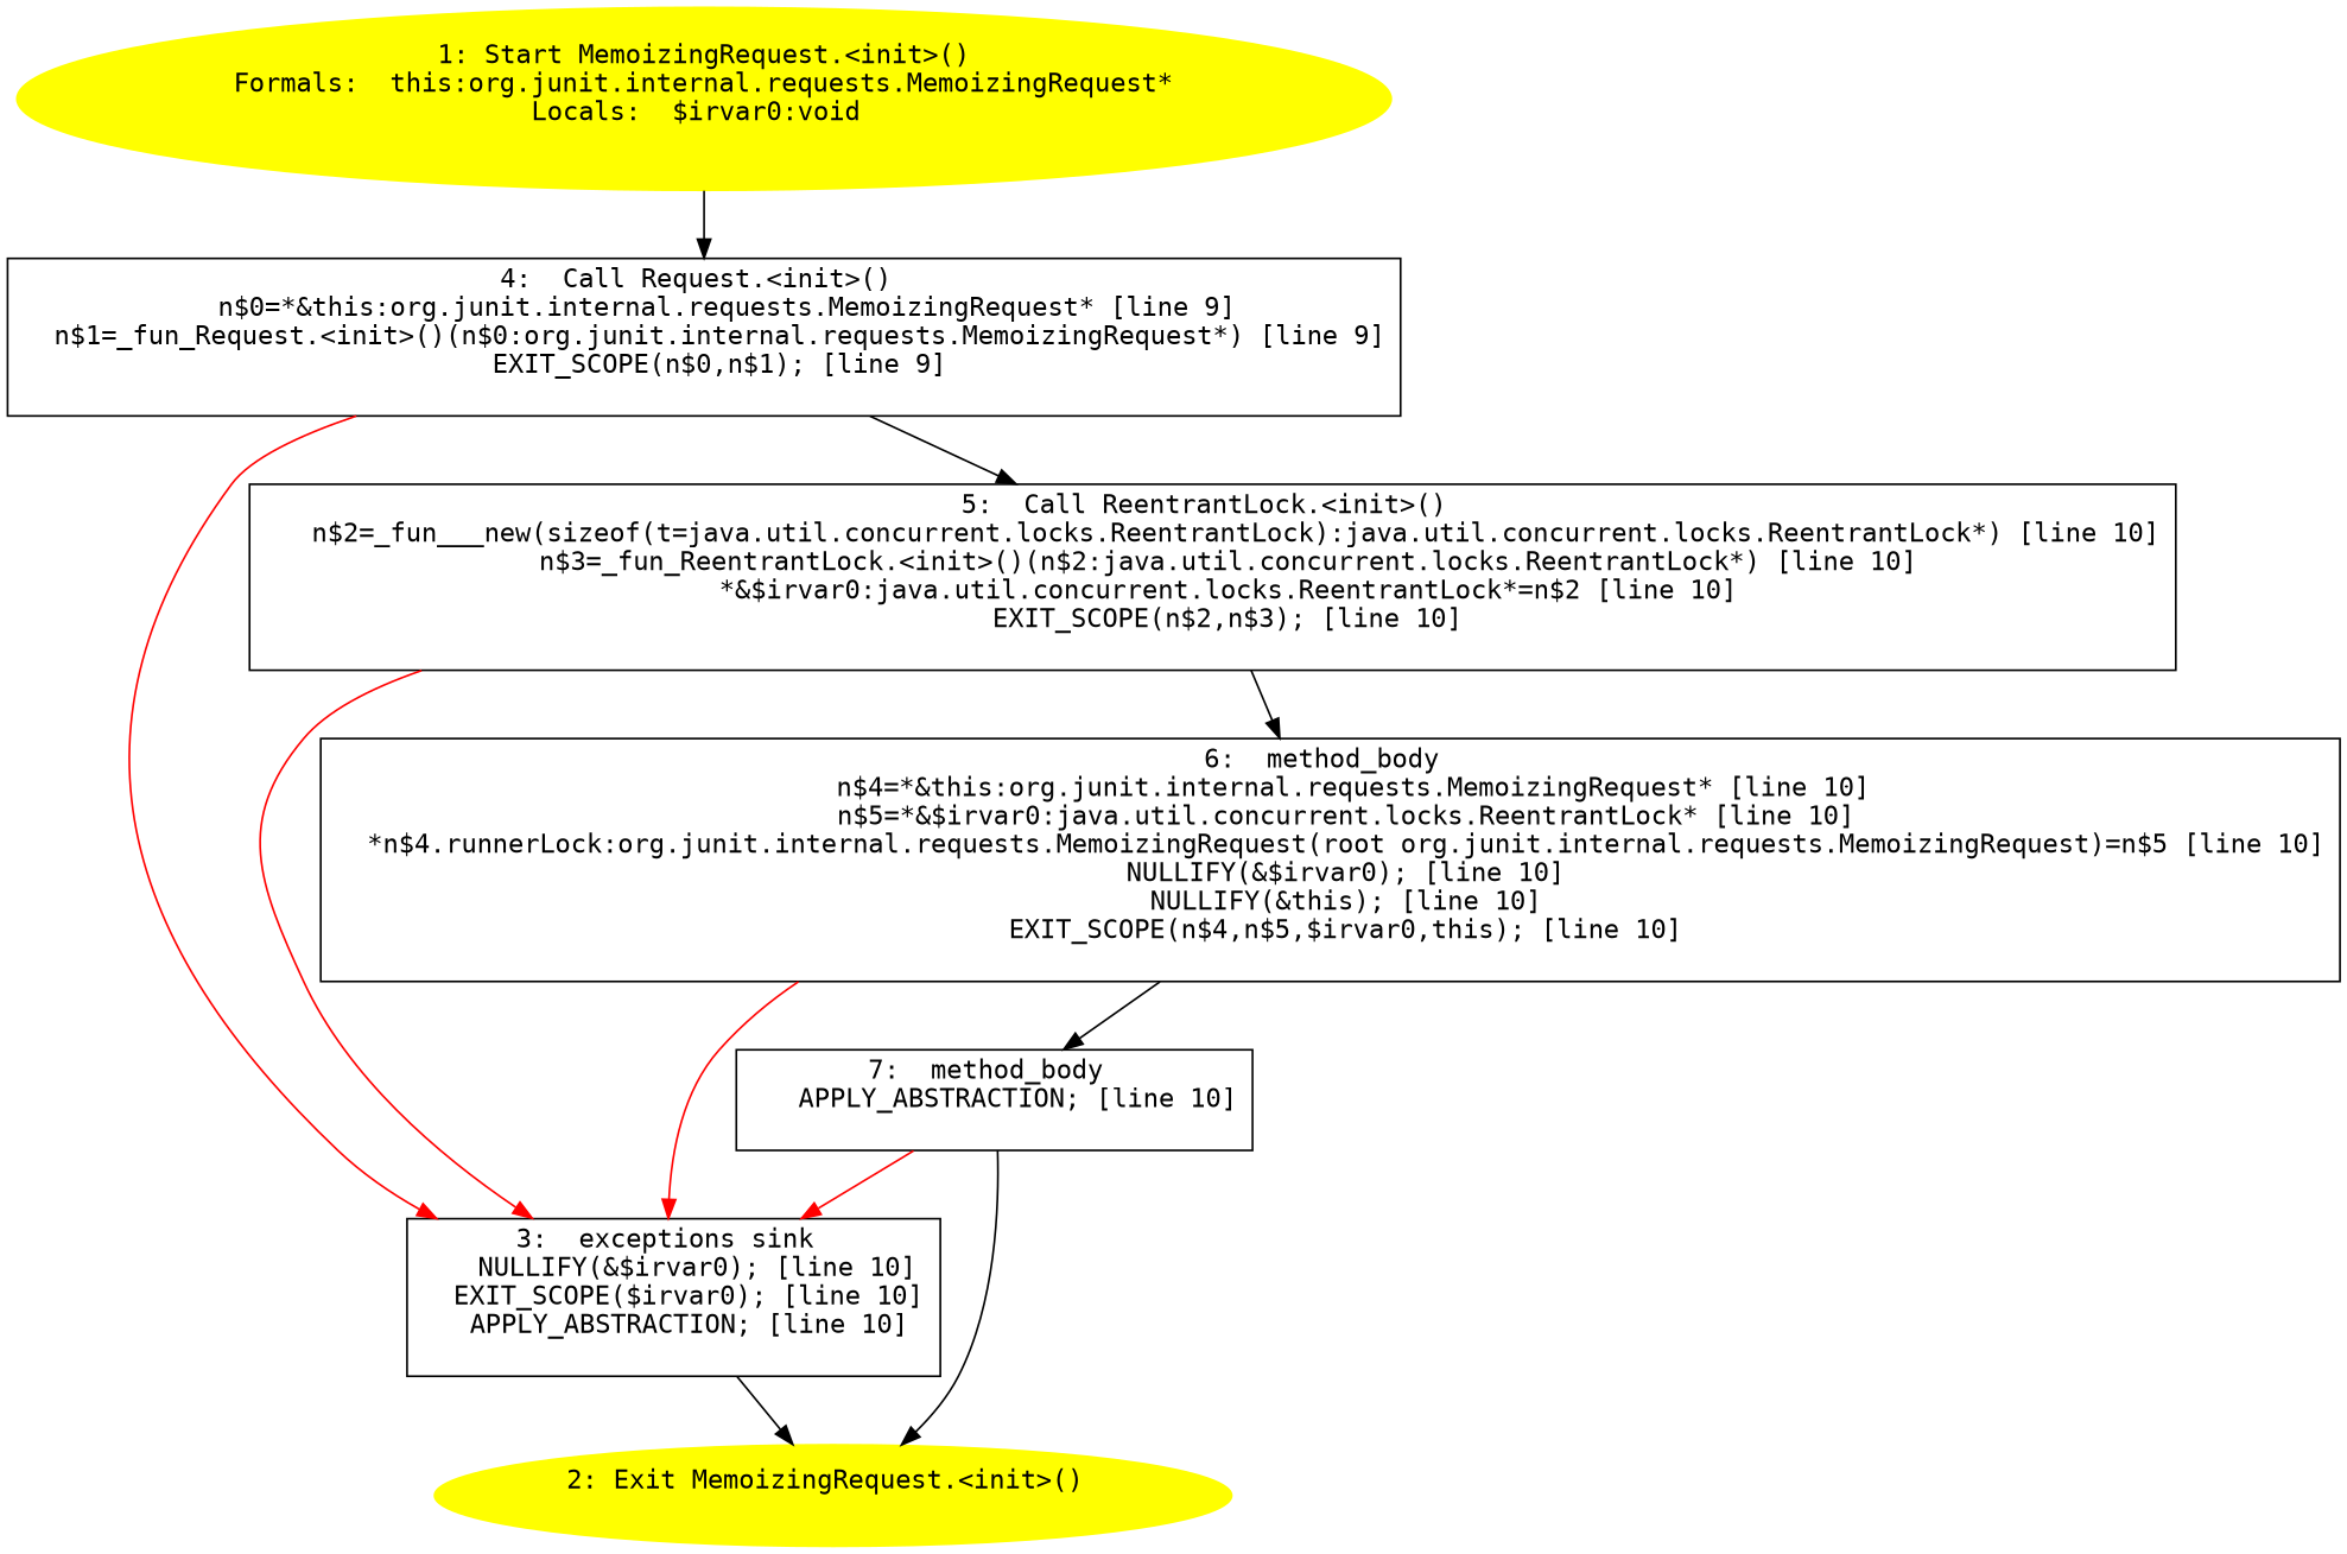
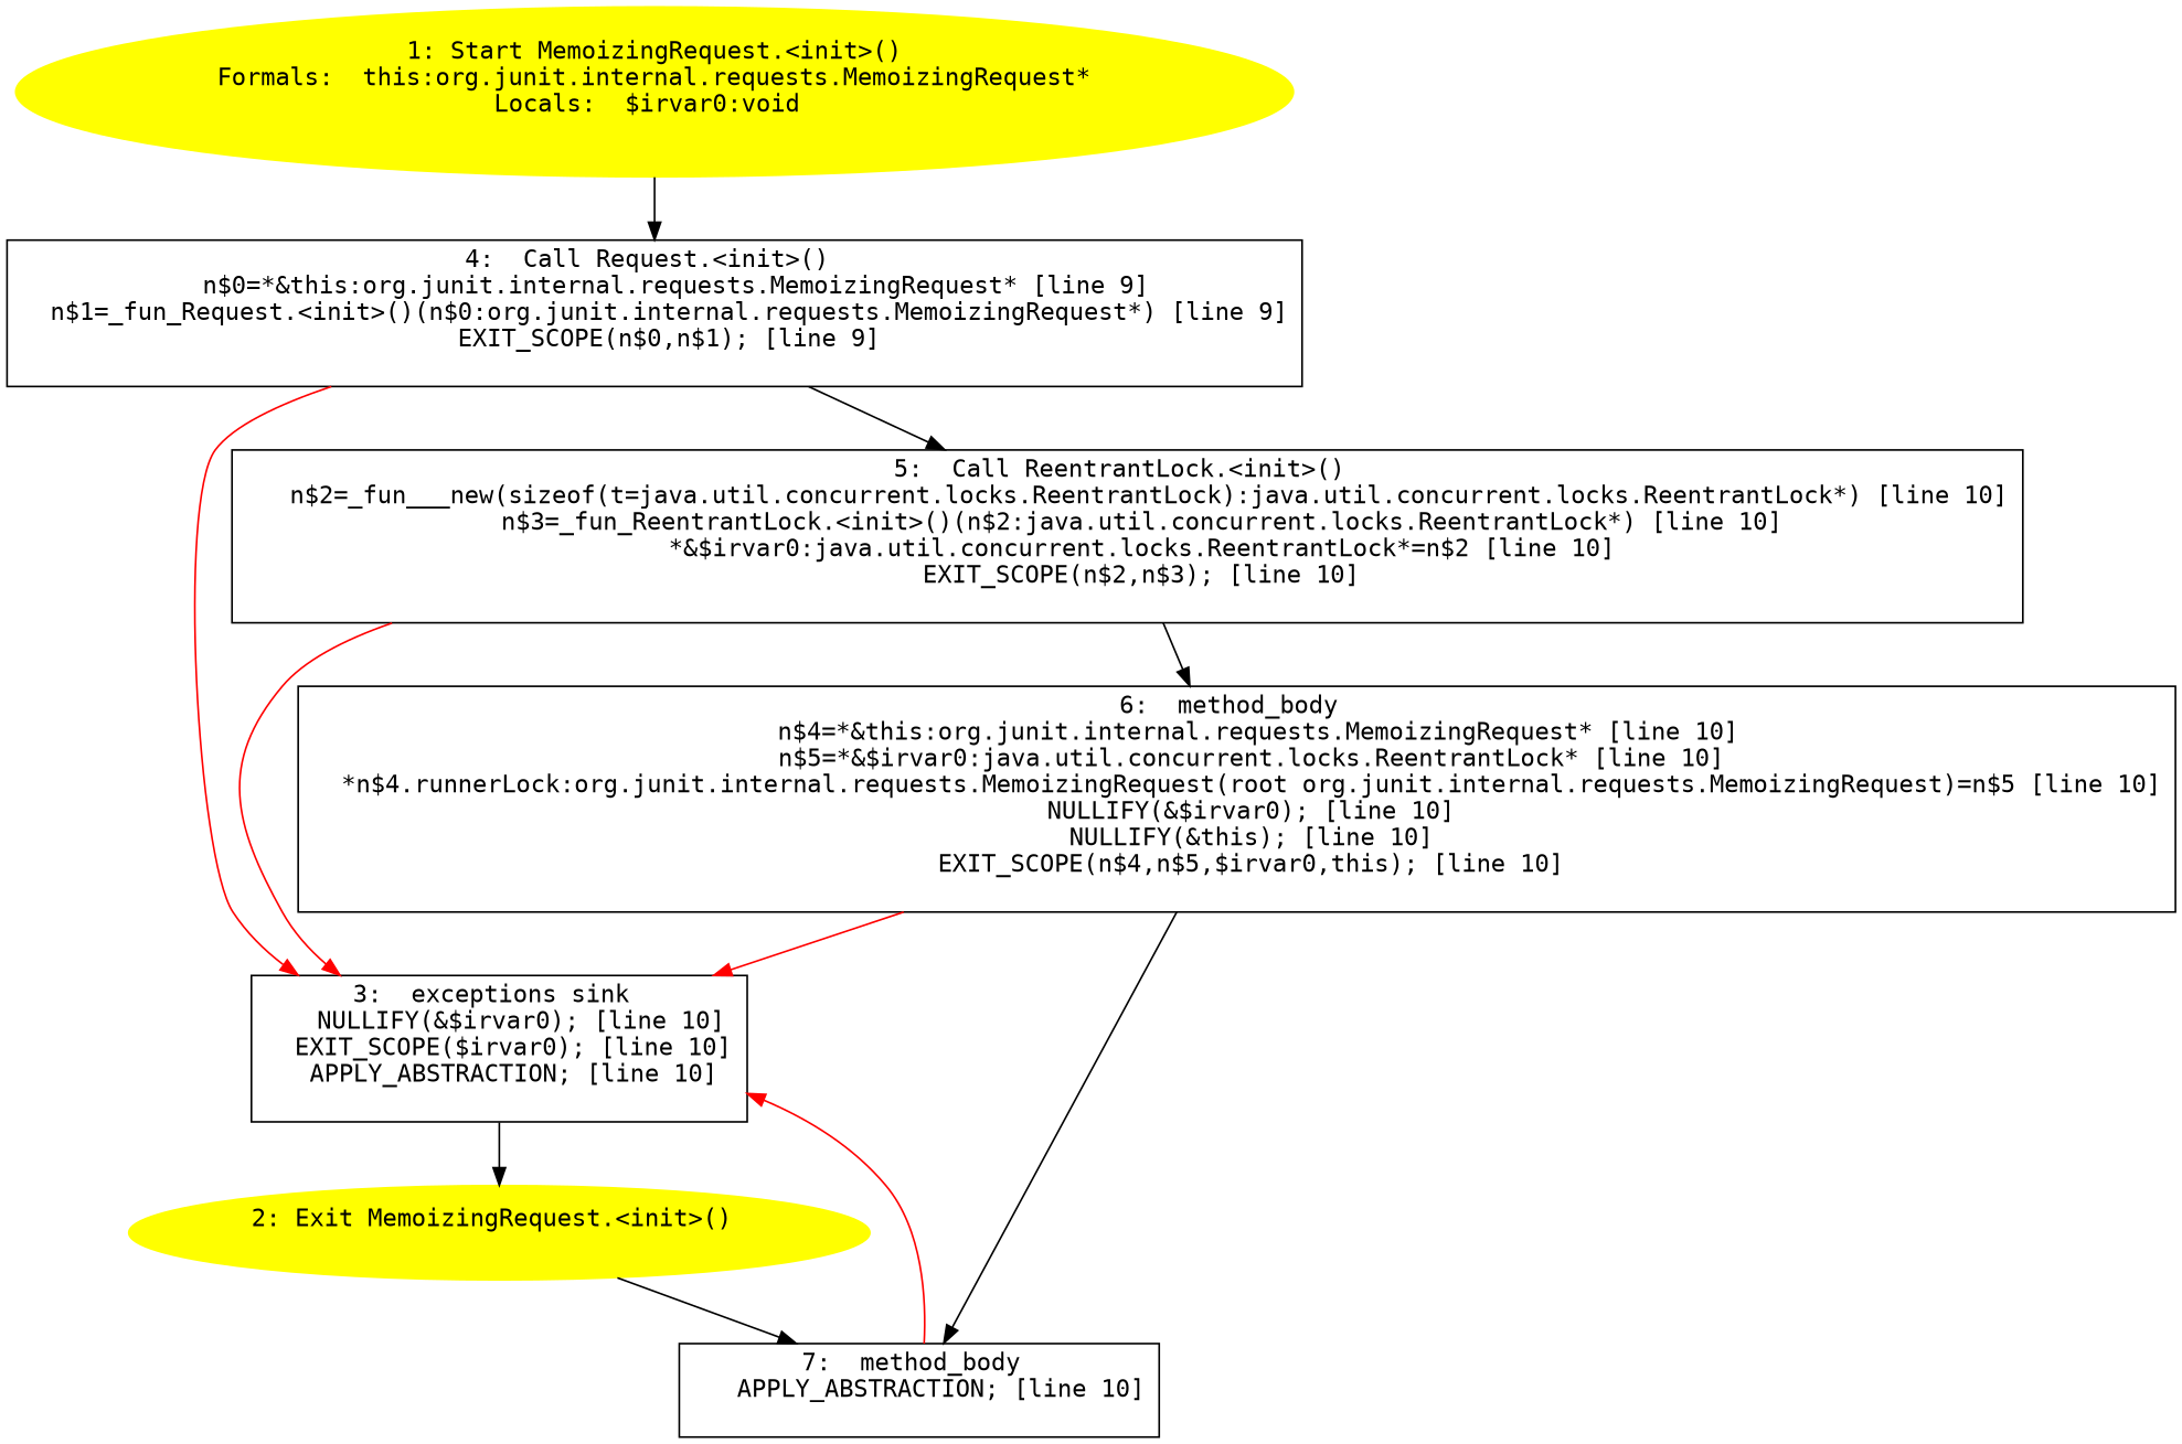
  digraph {
    fontname="DejaVu Sans Mono"
    node [fontname="DejaVu Sans Mono" shape=box]
    edge [fontname="DejaVu Sans Mono"]
    n1 [color=yellow label="1: Start MemoizingRequest.<init>()\nFormals:  this:org.junit.internal.requests.MemoizingRequest*\nLocals:  $irvar0:void \n  " style=filled shape=""]
    n2 [label="4:  Call Request.<init>() \n   n$0=*&this:org.junit.internal.requests.MemoizingRequest* [line 9]\n  n$1=_fun_Request.<init>()(n$0:org.junit.internal.requests.MemoizingRequest*) [line 9]\n  EXIT_SCOPE(n$0,n$1); [line 9]\n "]
    n3 [label="3:  exceptions sink \n   NULLIFY(&$irvar0); [line 10]\n  EXIT_SCOPE($irvar0); [line 10]\n  APPLY_ABSTRACTION; [line 10]\n "]
    n4 [label="5:  Call ReentrantLock.<init>() \n   n$2=_fun___new(sizeof(t=java.util.concurrent.locks.ReentrantLock):java.util.concurrent.locks.ReentrantLock*) [line 10]\n  n$3=_fun_ReentrantLock.<init>()(n$2:java.util.concurrent.locks.ReentrantLock*) [line 10]\n  *&$irvar0:java.util.concurrent.locks.ReentrantLock*=n$2 [line 10]\n  EXIT_SCOPE(n$2,n$3); [line 10]\n "]
    n5 [color=yellow label="2: Exit MemoizingRequest.<init>() \n  " style=filled shape=""]
    n6 [label="6:  method_body \n   n$4=*&this:org.junit.internal.requests.MemoizingRequest* [line 10]\n  n$5=*&$irvar0:java.util.concurrent.locks.ReentrantLock* [line 10]\n  *n$4.runnerLock:org.junit.internal.requests.MemoizingRequest(root org.junit.internal.requests.MemoizingRequest)=n$5 [line 10]\n  NULLIFY(&$irvar0); [line 10]\n  NULLIFY(&this); [line 10]\n  EXIT_SCOPE(n$4,n$5,$irvar0,this); [line 10]\n "]
    n7 [label="7:  method_body \n   APPLY_ABSTRACTION; [line 10]\n "]
    n1 -> n2
    n2 -> n3 [color=red]
    n2 -> n4
    n3 -> n5
    n4 -> n3 [color=red]
    n4 -> n6
    n6 -> n3 [color=red]
    n6 -> n7
    n7 -> n3 [color=red]
-   n7 -> n5
+   n5 -> n7
  }
